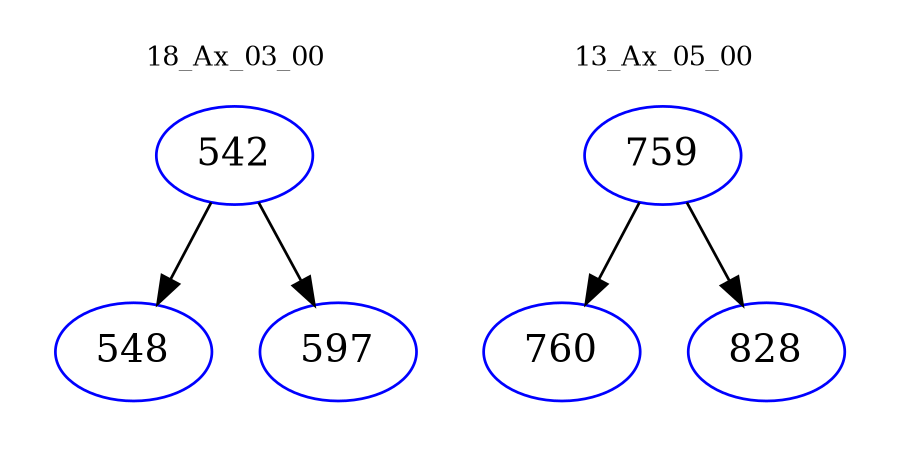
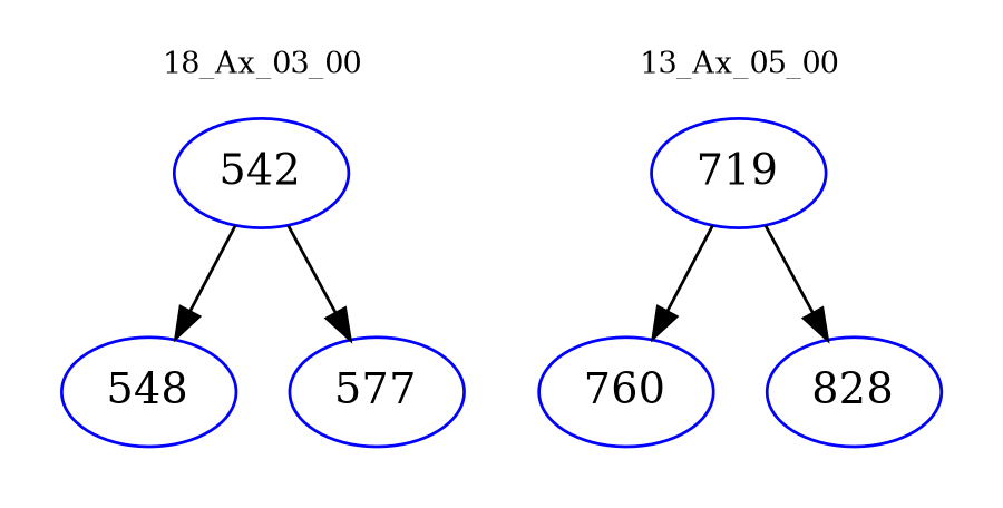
  digraph {
    node [color=blue]
    edge [color=black]
    n1 [label=542]
    n2 [label=548]
-   n3 [label=597]
-   n4 [label=759]
+   n3 [label=577]
+   n4 [label=719]
    n5 [label=760]
    n6 [label=828]
    subgraph cluster_1 {
      color=white
      fontsize=10
      label="18_Ax_03_00"
      n1
      n2
      n3
    }
    subgraph cluster_2 {
      color=white
      fontsize=10
      label="13_Ax_05_00"
      n4
      n5
      n6
    }
    n1 -> n2
    n1 -> n3
    n4 -> n5
    n4 -> n6
  }
